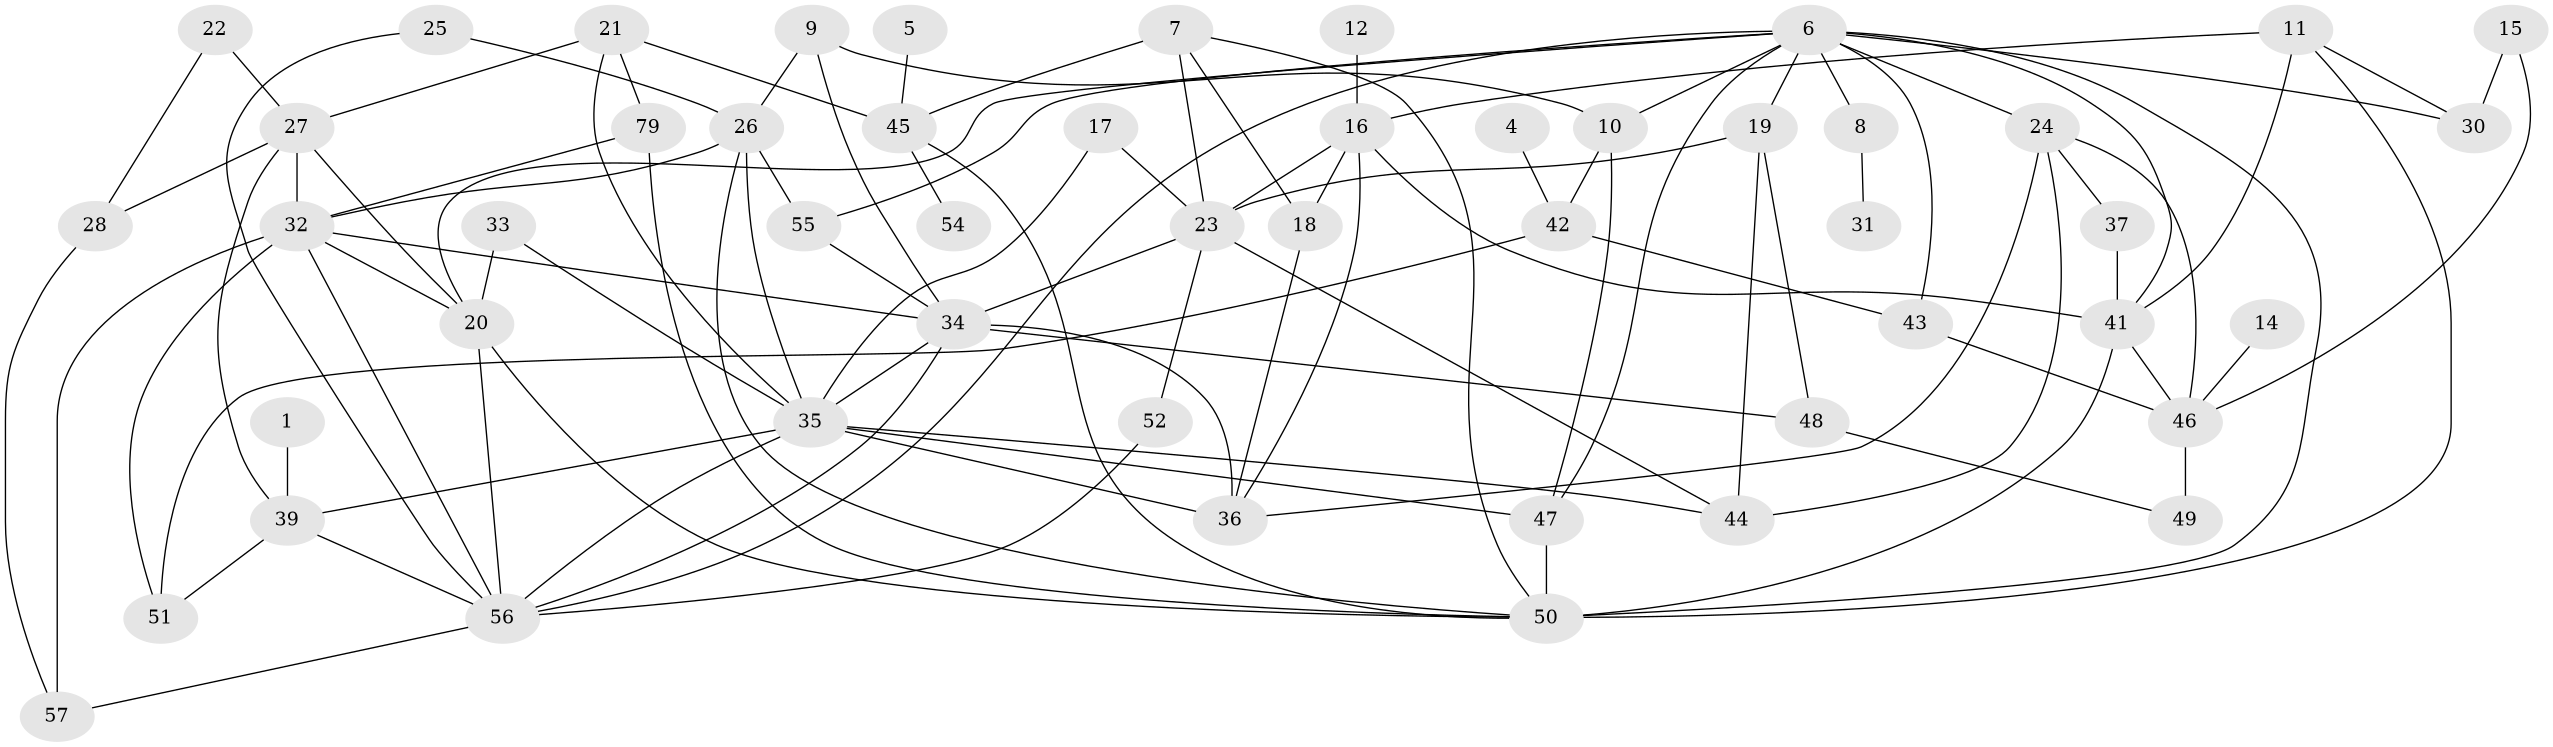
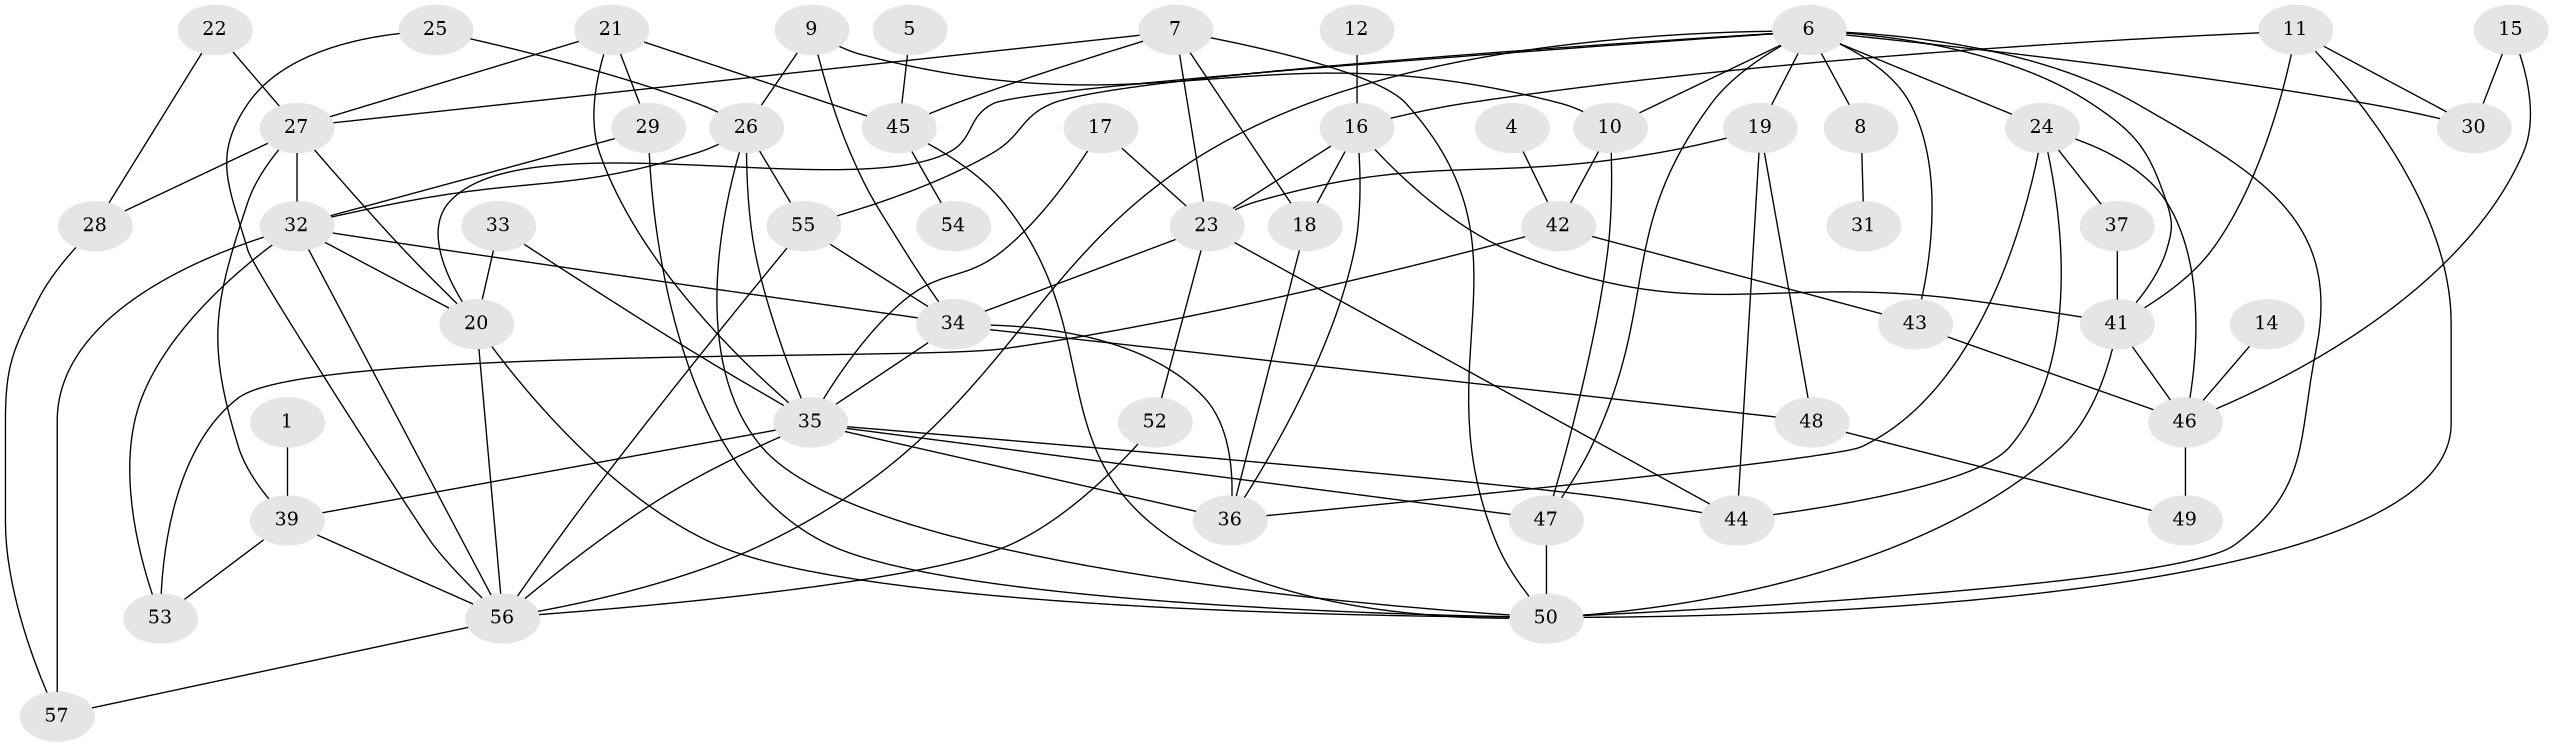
  graph {
    node [color=gray90 style=filled]
    edge [weight=1.0]
    1
    39
    56
-   53 [label=51]
+   53
    4
    42
    43
    5
    45
    50
    54
    6
    8
    10
    19
    24
    30
    n18 [label=20]
    41
    47
    55
    31
    23
    44
    48
    46
    36
    37
    34
    57
    7
    18
    27
    52
    32
    28
    9
    26
    35
    11
    16
    12
    14
    49
    15
    17
    21
-   29 [label=79]
+   29
    22
    25
    33
    1 -- 39
    39 -- 56
    39 -- 53
    56 -- 57
    4 -- 42
    42 -- 53
    42 -- 43
    43 -- 46
    5 -- 45
    45 -- 50
    45 -- 54
    6 -- 56
    6 -- 43
    6 -- 50 [weight=2.0]
    6 -- 8
    6 -- 10 [weight=2.0]
    6 -- 19
    6 -- 24
    6 -- 30 [weight=2.0]
    6 -- n18
    6 -- 41
    6 -- 47
    6 -- 55 [weight=2.0]
    8 -- 31
    10 -- 42
    10 -- 47
    19 -- 23
    19 -- 44 [weight=2.0]
    19 -- 48
    24 -- 44
    24 -- 46
    24 -- 36
    24 -- 37
    n18 -- 56
    n18 -- 50
    41 -- 50
    41 -- 46
    47 -- 50 [weight=2.0]
    55 -- 34
    23 -- 44
    23 -- 34
    23 -- 52
    48 -- 49
    46 -- 49
    37 -- 41
-   34 -- 56
+   55 -- 56
    34 -- 48
    34 -- 36 [weight=2.0]
    34 -- 35
    7 -- 45
    7 -- 50
    7 -- 23
    7 -- 18
+   7 -- 27
    18 -- 36
    27 -- 39
    27 -- n18
    27 -- 32
    27 -- 28
    52 -- 56
    32 -- 56
    32 -- 53
    32 -- n18
    32 -- 34
    32 -- 57
    28 -- 57
    9 -- 10
    9 -- 34
    9 -- 26
    26 -- 50
    26 -- 55
    26 -- 32
    26 -- 35 [weight=2.0]
    35 -- 39
    35 -- 56
    35 -- 47
    35 -- 44
    35 -- 36 [weight=2.0]
    11 -- 50
    11 -- 30
    11 -- 41
    11 -- 16 [weight=2.0]
    16 -- 41
    16 -- 23 [weight=2.0]
    16 -- 36
    16 -- 18
    12 -- 16
    14 -- 46
    15 -- 30
    15 -- 46
    17 -- 23
    17 -- 35
    21 -- 45 [weight=2.0]
    21 -- 27
    21 -- 35 [weight=2.0]
    21 -- 29
    29 -- 50
    29 -- 32
    22 -- 27
    22 -- 28
    25 -- 56
    25 -- 26
    33 -- n18
    33 -- 35
  }
